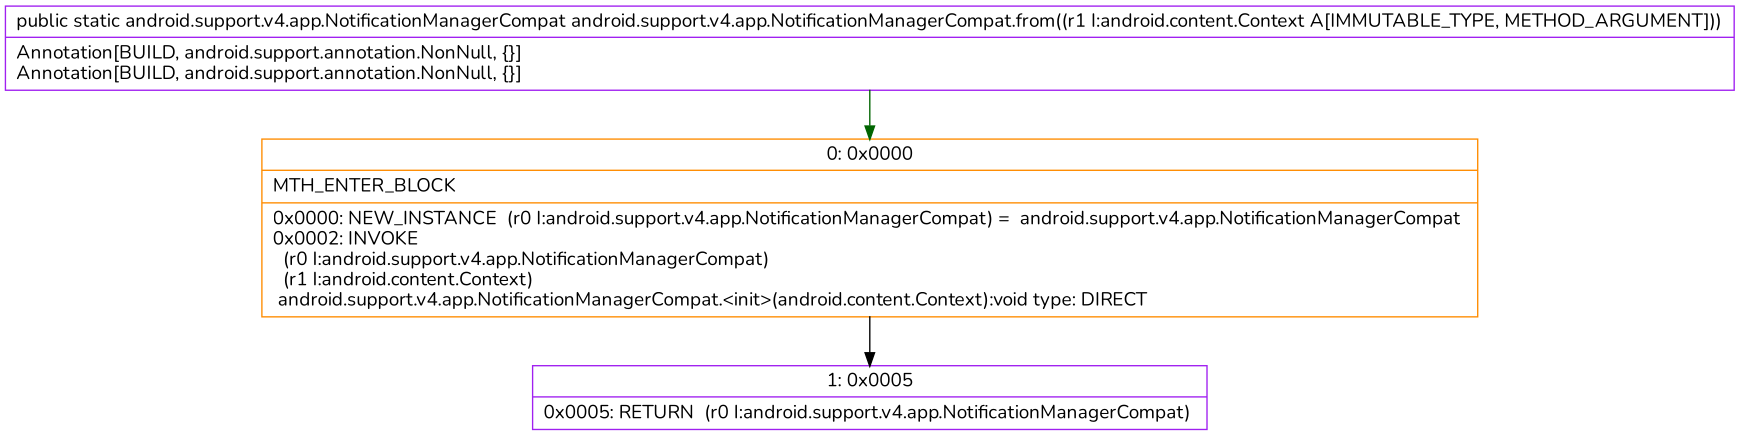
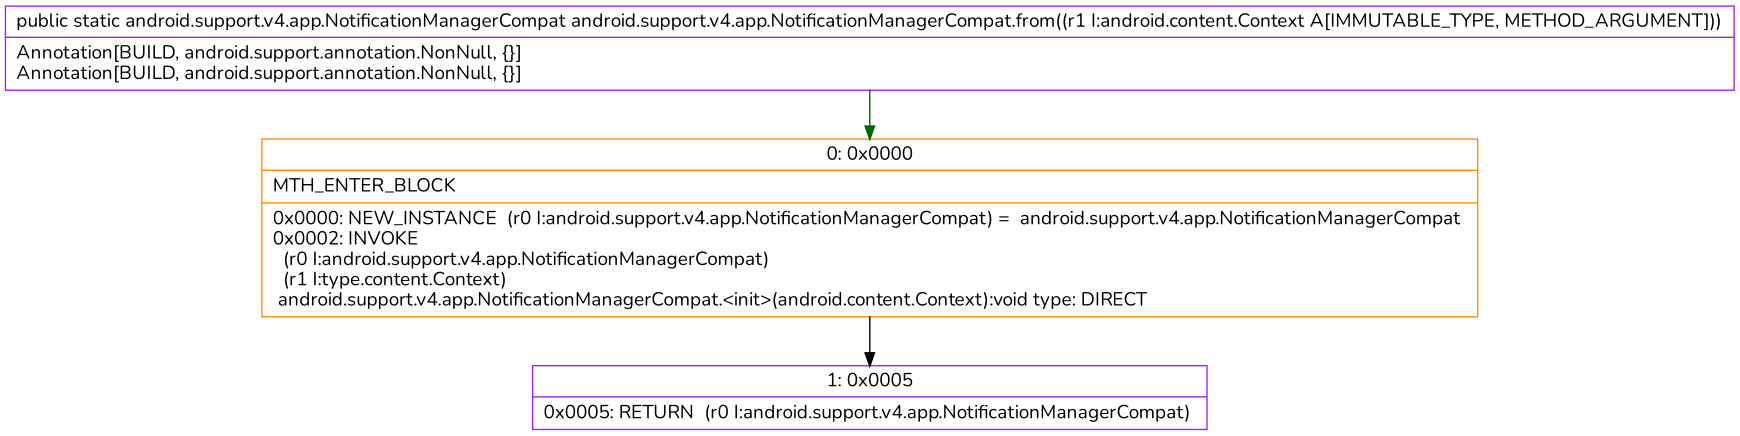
  digraph {
    fontname=Nunito
    node [shape=record color=purple fontname=Nunito]
    edge [arrowhead=normal fontname=Nunito]
-   n1 [label="{0\:\ 0x0000|MTH_ENTER_BLOCK\l|0x0000: NEW_INSTANCE  (r0 I:android.support.v4.app.NotificationManagerCompat) =  android.support.v4.app.NotificationManagerCompat \l0x0002: INVOKE  \l  (r0 I:android.support.v4.app.NotificationManagerCompat)\l  (r1 I:android.content.Context)\l android.support.v4.app.NotificationManagerCompat.\<init\>(android.content.Context):void type: DIRECT \l}" color=darkorange]
+   n1 [label="{0\:\ 0x0000|MTH_ENTER_BLOCK\l|0x0000: NEW_INSTANCE  (r0 I:android.support.v4.app.NotificationManagerCompat) =  android.support.v4.app.NotificationManagerCompat \l0x0002: INVOKE  \l  (r0 I:android.support.v4.app.NotificationManagerCompat)\l  (r1 I:type.content.Context)\l android.support.v4.app.NotificationManagerCompat.\<init\>(android.content.Context):void type: DIRECT \l}" color=darkorange]
    n2 [label="{1\:\ 0x0005|0x0005: RETURN  (r0 I:android.support.v4.app.NotificationManagerCompat) \l}"]
    n3 [label="{public static android.support.v4.app.NotificationManagerCompat android.support.v4.app.NotificationManagerCompat.from((r1 I:android.content.Context A[IMMUTABLE_TYPE, METHOD_ARGUMENT]))  | Annotation[BUILD, android.support.annotation.NonNull, \{\}]\lAnnotation[BUILD, android.support.annotation.NonNull, \{\}]\l}"]
    n1 -> n2 [color=black]
    n3 -> n1 [color=darkgreen]
  }
